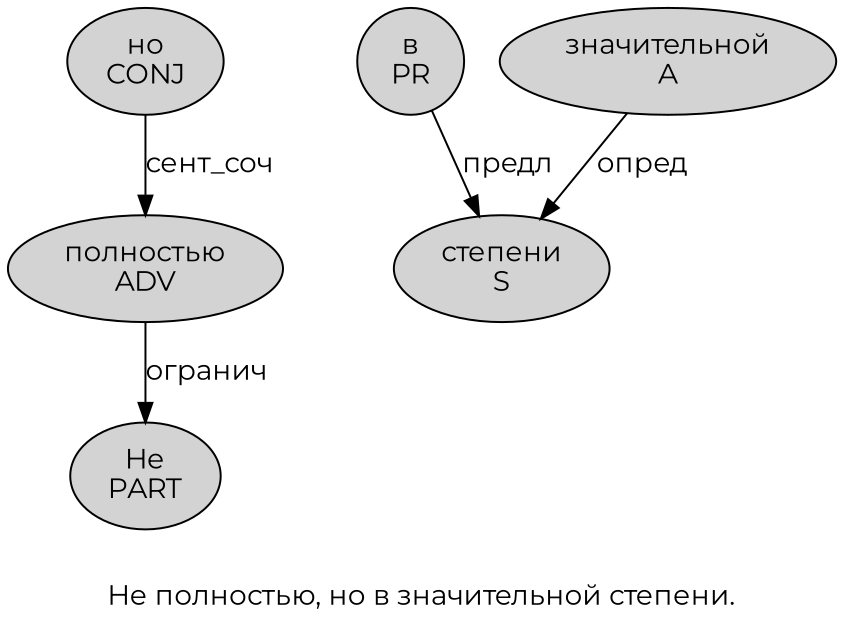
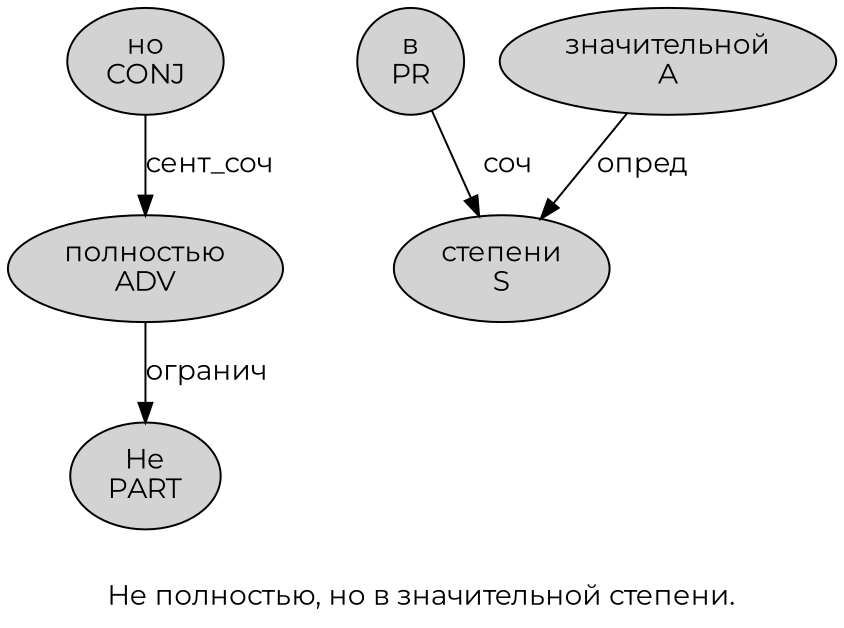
  digraph {
    fontname=Montserrat
    label="Не полностью, но в значительной степени."
    node [fillcolor=lightgray fontname=Montserrat penwidth=1 shape=ellipse style=filled]
    edge [fontname=Montserrat]
    n1 [label="Не\nPART"]
    n2 [label="полностью\nADV"]
    n3 [label="но\nCONJ"]
    n4 [label="в\nPR"]
    n5 [label="степени\nS"]
    n6 [label="значительной\nA"]
    n2 -> n1 [label="огранич"]
    n3 -> n2 [label="сент_соч"]
-   n4 -> n5 [label="предл"]
+   n4 -> n5 [label="соч"]
    n6 -> n5 [label="опред"]
  }
